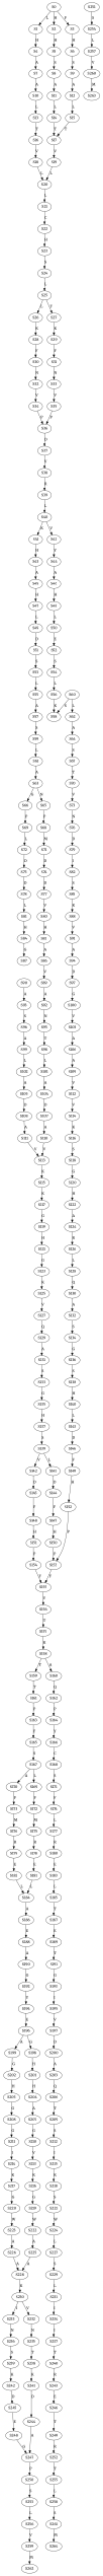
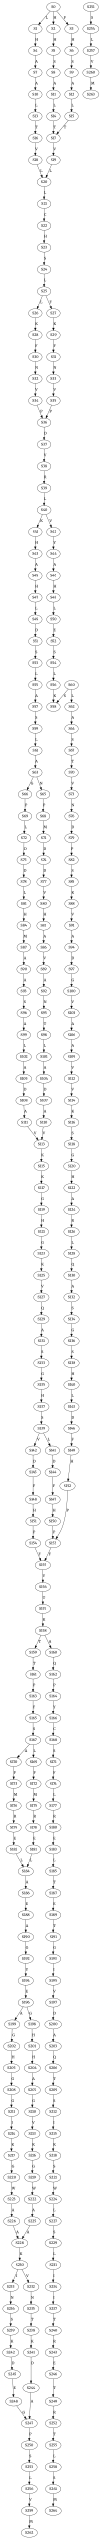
  strict digraph {
    fontname=Merriweather
    node [fontname=Merriweather]
    edge [fontname=Merriweather]
    S0
    S1
    S2
    S3
    S4
    S5
    S6
    S7
    S8
    S9
    S10
    S11
    S12
    S13
    S14
    S15
    S16
    S17
    S18
    S19
    S20
    S21
    S22
    S23
    S24
    S25
    S26
    S27
    S28
    S29
    S30
    S31
    S32
    S33
    S34
    S35
    S36
    S37
    S38
    S39
    S40
    S41
    S42
    S43
    S44
    S45
    S46
    S47
    S48
    S49
    S50
    S51
    S52
    S53
    S54
    S55
    S56
    S57
    S58
    S59
    S61
    S60
    S62
    S63
    S64
    S65
    S66
    S67
    S68
    S69
    S70
    S71
    S72
    S73
    S74
    S75
    S76
    S77
    S78
    S79
    S80
    S81
    S82
    S83
    S84
    S85
    S86
    S87
    S88
    S89
    S90
    S91
    S92
    S93
    S94
    S95
    S96
    S97
    S98
    S99
    S100
    S101
    S102
    S103
    S104
    S105
    S106
    S107
    S108
    S109
    S110
    S111
    S112
    S113
    S114
    S115
    S116
    S117
    S118
    S119
    S120
    S121
    S122
    S123
    S124
    S125
    S126
    S127
    S128
    S129
    S130
    S131
    S132
    S133
    S134
    S135
    S136
    S137
    S138
    S139
    S140
    S141
    S142
    S143
    S144
    S145
    S146
    S147
    S148
    S149
    S150
    S151
    S152
    S153
    S154
    S155
    S156
    S157
    S158
    S159
    S160
    S161
    S162
    S163
    S164
    S165
    S166
    S167
    S168
    S169
    S170
    S171
    S172
    S173
    S174
    S175
    S176
    S177
    S178
    S179
    S180
    S181
    S182
    S183
    S184
    S185
    S186
    S187
    S188
    S189
    S190
    S191
    S192
    S193
    S194
    S195
    S196
    S197
    S198
    S199
    S200
    S201
    S202
    S203
    S204
    S205
    S206
    S207
    S208
    S209
    S210
    S211
    S212
    S213
    S214
    S215
    S216
    S217
    S218
    S219
    S220
    S221
    S222
    S223
    S224
    S225
    S226
    S227
    S228
    S229
    S230
    S231
    S232
    S233
    S234
    S235
    S236
    S237
    S238
    S239
    S240
    S241
    S242
    S243
    S244
    S245
    S246
    S247
    S248
    S249
    S250
    S252
    S253
    S251
    S254
    S255
    S256
    S257
    S258
    S259
    S260
    S261
    S262
    S263
    S264
    S0 -> S1 [label=L]
    S0 -> S2 [label=H]
    S0 -> S3 [label=F]
    S1 -> S4 [label=H]
    S2 -> S5 [label=H]
    S3 -> S6 [label=H]
    S4 -> S7 [label=A]
    S5 -> S8 [label=S]
    S6 -> S9 [label=S]
    S7 -> S10 [label=A]
    S8 -> S11 [label=A]
    S9 -> S12 [label=A]
    S10 -> S13 [label=L]
    S11 -> S14 [label=L]
    S12 -> S15 [label=L]
    S13 -> S16 [label=T]
    S14 -> S17 [label=T]
    S15 -> S17 [label=T]
    S16 -> S18 [label=V]
    S17 -> S19 [label=V]
    S18 -> S20 [label=L]
    S19 -> S20 [label=L]
    S20 -> S21 [label=L]
    S21 -> S22 [label=C]
    S22 -> S23 [label=H]
    S23 -> S24 [label=S]
    S24 -> S25 [label=L]
    S25 -> S26 [label=L]
    S25 -> S27 [label=F]
    S26 -> S28 [label=K]
    S27 -> S29 [label=K]
    S28 -> S30 [label=F]
    S29 -> S31 [label=F]
    S30 -> S32 [label=N]
    S31 -> S33 [label=N]
    S32 -> S34 [label=V]
    S33 -> S35 [label=V]
    S34 -> S36 [label=P]
    S35 -> S36 [label=P]
    S36 -> S37 [label=D]
    S37 -> S38 [label=V]
    S38 -> S39 [label=R]
    S39 -> S40 [label=L]
    S40 -> S41 [label=K]
    S40 -> S42 [label=V]
    S41 -> S43 [label=H]
    S42 -> S44 [label=Y]
    S43 -> S45 [label=A]
    S44 -> S46 [label=A]
    S45 -> S47 [label=H]
    S46 -> S48 [label=H]
    S47 -> S49 [label=L]
    S48 -> S50 [label=L]
    S49 -> S51 [label=D]
    S50 -> S52 [label=E]
    S51 -> S53 [label=S]
    S52 -> S54 [label=S]
    S53 -> S55 [label=L]
    S54 -> S56 [label=L]
    S55 -> S57 [label=A]
    S56 -> S58 [label=K]
    S57 -> S59 [label=S]
    S59 -> S61 [label=L]
    S61 -> S63 [label=A]
    S60 -> S58 [label=S]
    S60 -> S62 [label=L]
    S62 -> S64 [label=A]
    S63 -> S65 [label=N]
    S63 -> S66 [label=G]
    S64 -> S67 [label=S]
    S65 -> S68 [label=P]
    S66 -> S69 [label=P]
    S67 -> S70 [label=T]
    S68 -> S71 [label=M]
    S69 -> S72 [label=L]
    S70 -> S73 [label=V]
    S71 -> S74 [label=D]
    S72 -> S75 [label=D]
    S73 -> S76 [label=N]
    S74 -> S77 [label=D]
    S75 -> S78 [label=D]
    S76 -> S79 [label=D]
    S77 -> S80 [label=V]
    S78 -> S81 [label=L]
-   S79 -> S82 [label=I]
+   S79 -> S82 [label=P]
    S80 -> S83 [label=H]
    S81 -> S84 [label=H]
    S82 -> S85 [label=S]
    S83 -> S86 [label=A]
-   S84 -> S87 [label=G]
+   S84 -> S87 [label=M]
    S85 -> S88 [label=K]
    S86 -> S89 [label=V]
+   S87 -> S90 [label=A]
    S88 -> S91 [label=V]
    S89 -> S92 [label=A]
    S90 -> S93 [label=A]
    S91 -> S94 [label=A]
    S92 -> S95 [label=N]
    S93 -> S96 [label=S]
    S94 -> S97 [label=D]
    S95 -> S98 [label=T]
    S96 -> S99 [label=A]
    S97 -> S100 [label=G]
    S98 -> S101 [label=L]
    S99 -> S102 [label=L]
    S100 -> S103 [label=V]
    S101 -> S104 [label=A]
    S102 -> S105 [label=A]
    S103 -> S106 [label=A]
    S104 -> S107 [label=D]
    S105 -> S108 [label=D]
    S106 -> S109 [label=A]
    S107 -> S110 [label=A]
    S108 -> S111 [label=A]
    S109 -> S112 [label=V]
    S110 -> S113 [label=V]
    S111 -> S113 [label=V]
    S112 -> S114 [label=V]
    S113 -> S115 [label=K]
    S114 -> S116 [label=K]
    S115 -> S117 [label=K]
    S116 -> S118 [label=S]
    S117 -> S119 [label=G]
    S118 -> S120 [label=G]
    S119 -> S121 [label=H]
    S120 -> S122 [label=H]
    S121 -> S123 [label=G]
    S122 -> S124 [label=A]
    S123 -> S125 [label=K]
    S124 -> S126 [label=R]
    S125 -> S127 [label=V]
    S126 -> S128 [label=L]
    S127 -> S129 [label=Q]
    S128 -> S130 [label=Q]
    S129 -> S131 [label=A]
    S130 -> S132 [label=A]
    S131 -> S133 [label=S]
    S132 -> S134 [label=S]
    S133 -> S135 [label=G]
    S134 -> S136 [label=G]
    S135 -> S137 [label=H]
    S136 -> S138 [label=S]
    S137 -> S139 [label=S]
    S138 -> S140 [label=H]
    S139 -> S141 [label=L]
    S139 -> S142 [label=V]
    S140 -> S143 [label=L]
    S141 -> S144 [label=D]
    S142 -> S145 [label=D]
    S143 -> S146 [label=D]
    S144 -> S147 [label=F]
    S145 -> S148 [label=F]
    S146 -> S149 [label=F]
    S147 -> S150 [label=H]
    S148 -> S151 [label=H]
    S149 -> S152 [label=H]
    S150 -> S153 [label=P]
    S151 -> S154 [label=P]
    S152 -> S153 [label=P]
    S153 -> S155 [label=F]
    S154 -> S155 [label=F]
    S155 -> S156 [label=Y]
    S156 -> S157 [label=T]
    S157 -> S158 [label=K]
    S158 -> S159 [label=T]
    S158 -> S160 [label=A]
    S159 -> S161 [label=T]
    S160 -> S162 [label=Q]
    S161 -> S163 [label=P]
    S162 -> S164 [label=P]
    S163 -> S165 [label=F]
    S164 -> S166 [label=Y]
    S165 -> S167 [label=S]
    S166 -> S168 [label=C]
    S167 -> S169 [label=L]
    S167 -> S170 [label=A]
    S168 -> S171 [label=S]
    S169 -> S172 [label=F]
    S170 -> S173 [label=F]
    S171 -> S174 [label=F]
    S172 -> S175 [label=M]
    S173 -> S176 [label=M]
    S174 -> S177 [label=L]
    S175 -> S178 [label=R]
    S176 -> S179 [label=R]
    S177 -> S180 [label=R]
    S178 -> S181 [label=E]
    S179 -> S182 [label=E]
    S180 -> S183 [label=E]
    S181 -> S184 [label=L]
    S182 -> S184 [label=L]
    S183 -> S185 [label=L]
    S184 -> S186 [label=A]
    S185 -> S187 [label=T]
    S186 -> S188 [label=E]
    S187 -> S189 [label=E]
    S188 -> S190 [label=A]
    S189 -> S191 [label=T]
    S190 -> S192 [label=G]
    S191 -> S193 [label=G]
    S192 -> S194 [label=Y]
    S193 -> S195 [label=I]
    S194 -> S196 [label=E]
    S195 -> S197 [label=V]
    S196 -> S198 [label=G]
    S196 -> S199 [label=A]
    S197 -> S200 [label=D]
    S198 -> S201 [label=H]
    S199 -> S202 [label=G]
    S200 -> S203 [label=A]
    S201 -> S204 [label=H]
    S202 -> S205 [label=H]
    S203 -> S206 [label=Q]
    S204 -> S207 [label=A]
    S205 -> S208 [label=G]
    S206 -> S209 [label=T]
    S207 -> S210 [label=G]
    S208 -> S211 [label=G]
    S209 -> S212 [label=S]
    S210 -> S213 [label=V]
    S211 -> S214 [label=I]
    S212 -> S215 [label=I]
    S213 -> S216 [label=K]
    S214 -> S217 [label=K]
    S215 -> S218 [label=K]
    S216 -> S219 [label=G]
    S217 -> S220 [label=G]
    S218 -> S221 [label=S]
    S219 -> S222 [label=W]
    S220 -> S223 [label=W]
    S221 -> S224 [label=W]
    S222 -> S225 [label=A]
    S223 -> S226 [label=A]
    S224 -> S227 [label=L]
    S225 -> S228 [label=A]
    S226 -> S228 [label=A]
    S227 -> S229 [label=S]
    S228 -> S230 [label=K]
    S229 -> S231 [label=L]
    S230 -> S232 [label=V]
    S230 -> S233 [label=I]
    S231 -> S234 [label=I]
    S232 -> S235 [label=N]
    S233 -> S236 [label=N]
    S234 -> S237 [label=I]
    S235 -> S238 [label=T]
    S236 -> S239 [label=S]
    S237 -> S240 [label=T]
    S238 -> S241 [label=K]
    S239 -> S242 [label=K]
    S240 -> S243 [label=R]
    S241 -> S244 [label=D]
    S242 -> S245 [label=D]
    S243 -> S246 [label=E]
    S244 -> S247 [label=A]
    S245 -> S248 [label=E]
    S246 -> S249 [label=T]
    S247 -> S250 [label=P]
    S248 -> S247 [label=G]
    S249 -> S252 [label=R]
    S250 -> S253 [label=S]
    S252 -> S255 [label=T]
    S253 -> S256 [label=L]
    S251 -> S254 [label=S]
    S254 -> S257 [label=L]
    S255 -> S258 [label=L]
    S256 -> S259 [label=V]
    S257 -> S260 [label=V]
    S258 -> S261 [label=S]
    S259 -> S262 [label=M]
    S260 -> S263 [label=M]
    S261 -> S264 [label=M]
  }
